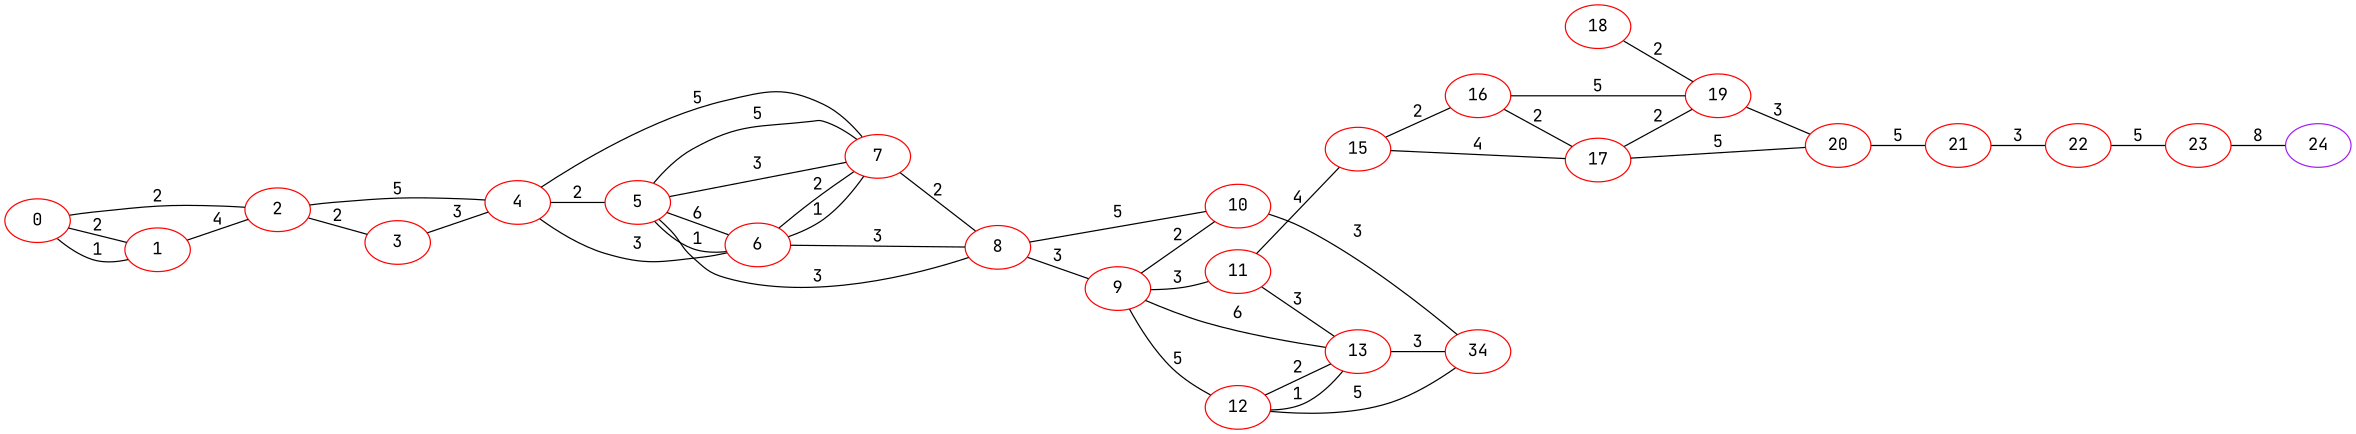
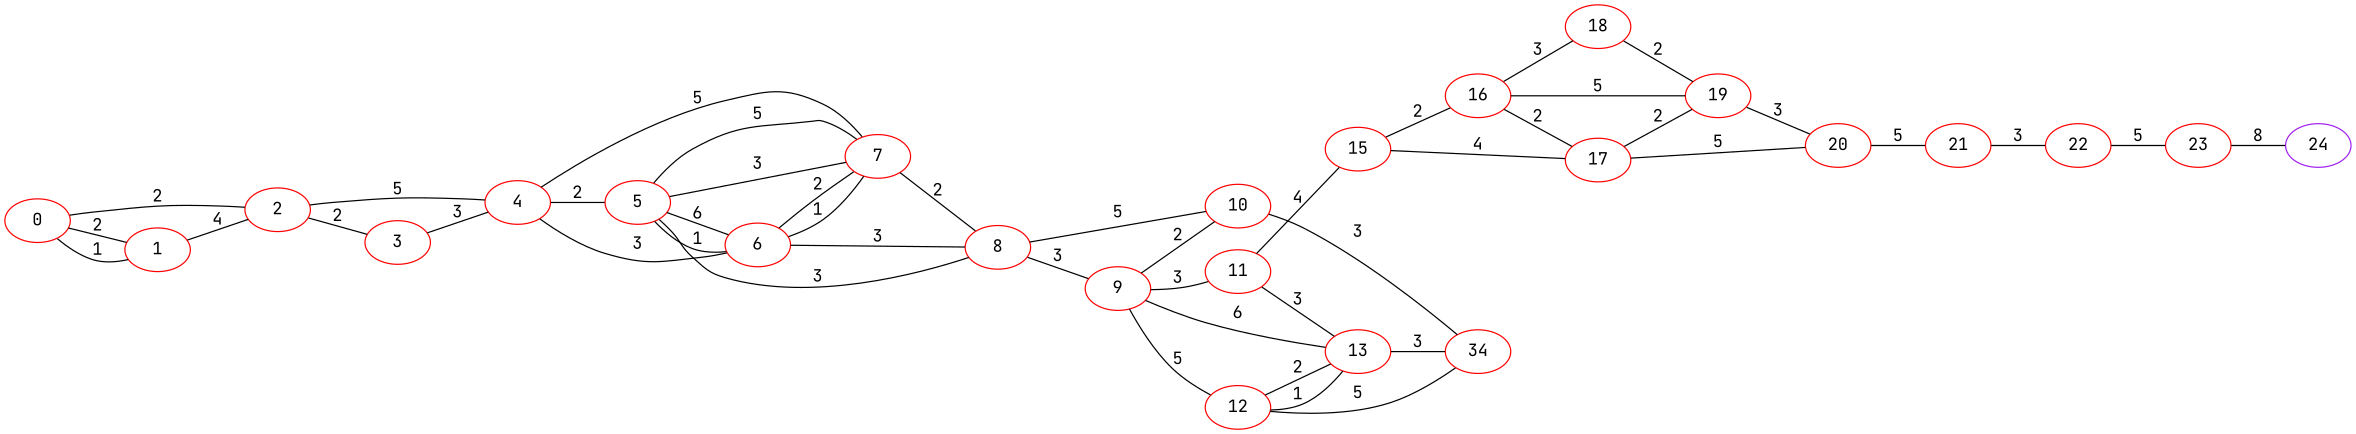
  graph {
    fontname="JetBrains Mono"
    rankdir=LR
    node [color=red fontname="JetBrains Mono" weight=1]
    edge [fontname="JetBrains Mono"]
    0
    1
    2
    3
    4
    5
    6
    7
    8
    9
    10
    11
    12
    13
    n15 [label=34]
    15
    16
    17
    18
    19
    20
    21
    22
    23
    24 [color=purple weight=4]
    0 -- 1 [label=2]
    0 -- 1 [label=1]
    0 -- 2 [label=2]
    1 -- 2 [label=4]
    2 -- 3 [label=2]
    2 -- 4 [label=5]
    3 -- 4 [label=3]
    4 -- 5 [label=2]
    4 -- 6 [label=3]
    4 -- 7 [label=5]
    5 -- 6 [label=6]
    5 -- 6 [label=1]
    5 -- 7 [label=5]
    5 -- 7 [label=3]
    5 -- 8 [label=3]
    6 -- 7 [label=1]
    6 -- 7 [label=2]
    6 -- 8 [label=3]
    7 -- 8 [label=2]
    8 -- 9 [label=3]
    8 -- 10 [label=5]
    9 -- 10 [label=2]
    9 -- 11 [label=3]
    9 -- 12 [label=5]
    9 -- 13 [label=6]
    10 -- n15 [label=3]
    11 -- 13 [label=3]
    11 -- 15 [label=4]
    12 -- 13 [label=2]
    12 -- 13 [label=1]
    12 -- n15 [label=5]
    13 -- n15 [label=3]
    15 -- 16 [label=2]
    15 -- 17 [label=4]
    16 -- 17 [label=2]
+   16 -- 18 [label=3]
    16 -- 19 [label=5]
    17 -- 19 [label=2]
    17 -- 20 [label=5]
    18 -- 19 [label=2]
    19 -- 20 [label=3]
    20 -- 21 [label=5]
    21 -- 22 [label=3]
    22 -- 23 [label=5]
    23 -- 24 [label=8]
  }
